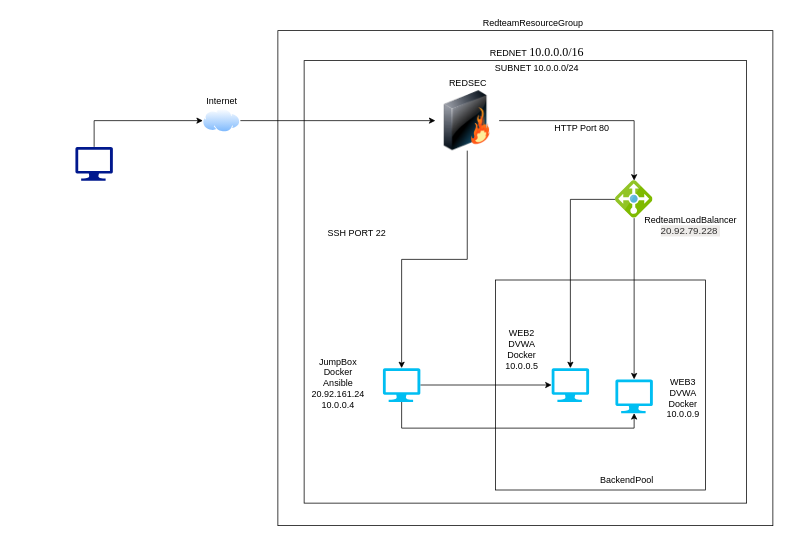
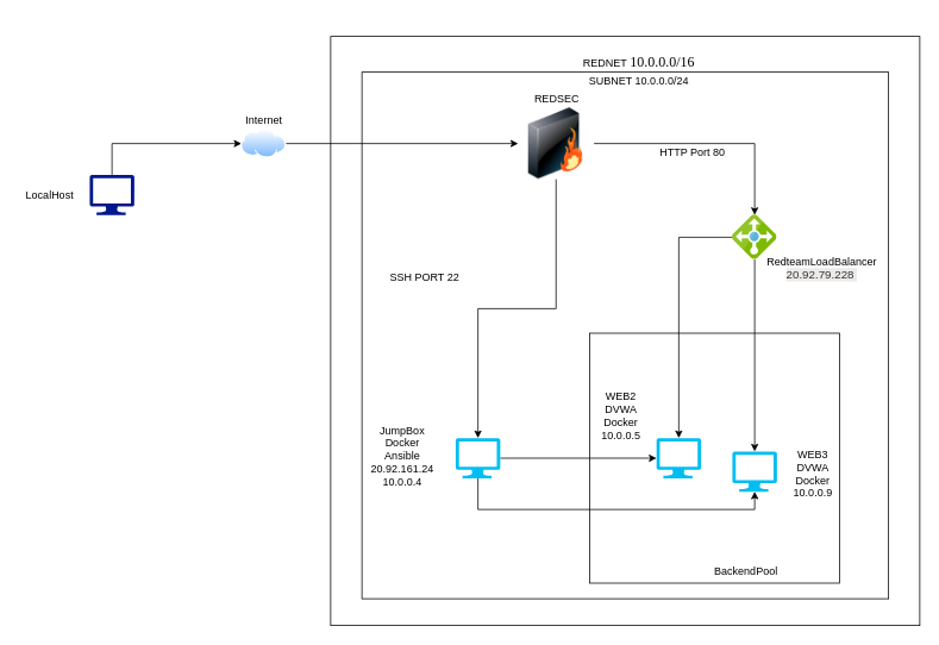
  <mxCell id="0" />
  <mxCell id="1" parent="0" />
  <mxCell id="2" value="" style="whiteSpace=wrap;html=1;aspect=fixed;" vertex="1" parent="1"><mxGeometry x="370" y="40" width="660" height="660" as="geometry" /></mxCell>
  <mxCell id="3" value="" style="whiteSpace=wrap;html=1;aspect=fixed;" vertex="1" parent="1"><mxGeometry x="405" y="80" width="590" height="590" as="geometry" /></mxCell>
  <mxCell id="4" value="" style="whiteSpace=wrap;html=1;aspect=fixed;" vertex="1" parent="1"><mxGeometry x="660" y="372.5" width="280" height="280" as="geometry" /></mxCell>
  <mxCell id="5" value="" style="verticalLabelPosition=bottom;html=1;verticalAlign=top;align=center;strokeColor=none;fillColor=#00BEF2;shape=mxgraph.azure.computer;pointerEvents=1;" vertex="1" parent="1"><mxGeometry x="820" y="505" width="50" height="45" as="geometry" /></mxCell>
  <mxCell id="6" value="" style="verticalLabelPosition=bottom;html=1;verticalAlign=top;align=center;strokeColor=none;fillColor=#00BEF2;shape=mxgraph.azure.computer;pointerEvents=1;" vertex="1" parent="1"><mxGeometry x="735" y="490" width="50" height="45" as="geometry" /></mxCell>
  <mxCell id="7" style="edgeStyle=orthogonalEdgeStyle;rounded=0;orthogonalLoop=1;jettySize=auto;html=1;exitX=1;exitY=0.5;exitDx=0;exitDy=0;exitPerimeter=0;entryX=0;entryY=0.5;entryDx=0;entryDy=0;entryPerimeter=0;" edge="1" parent="1" source="9" target="6"><mxGeometry relative="1" as="geometry" /></mxCell>
  <mxCell id="8" style="edgeStyle=orthogonalEdgeStyle;rounded=0;orthogonalLoop=1;jettySize=auto;html=1;exitX=0.5;exitY=1;exitDx=0;exitDy=0;exitPerimeter=0;entryX=0.5;entryY=1;entryDx=0;entryDy=0;entryPerimeter=0;" edge="1" parent="1" source="9" target="5"><mxGeometry relative="1" as="geometry" /></mxCell>
  <mxCell id="9" value="" style="verticalLabelPosition=bottom;html=1;verticalAlign=top;align=center;strokeColor=none;fillColor=#00BEF2;shape=mxgraph.azure.computer;pointerEvents=1;" vertex="1" parent="1"><mxGeometry x="510" y="490" width="50" height="45" as="geometry" /></mxCell>
  <mxCell id="10" style="edgeStyle=orthogonalEdgeStyle;rounded=0;orthogonalLoop=1;jettySize=auto;html=1;entryX=0.5;entryY=0;entryDx=0;entryDy=0;entryPerimeter=0;" edge="1" parent="1" source="12" target="6"><mxGeometry relative="1" as="geometry" /></mxCell>
  <mxCell id="11" style="edgeStyle=orthogonalEdgeStyle;rounded=0;orthogonalLoop=1;jettySize=auto;html=1;" edge="1" parent="1" source="12" target="5"><mxGeometry relative="1" as="geometry" /></mxCell>
  <mxCell id="12" value="" style="sketch=0;aspect=fixed;html=1;points=[];align=center;image;fontSize=12;image=img/lib/mscae/Load_Balancer_feature.svg;" vertex="1" parent="1"><mxGeometry x="820" y="240" width="50" height="50" as="geometry" /></mxCell>
  <mxCell id="13" style="edgeStyle=orthogonalEdgeStyle;rounded=0;orthogonalLoop=1;jettySize=auto;html=1;exitX=0.5;exitY=0;exitDx=0;exitDy=0;exitPerimeter=0;entryX=0;entryY=0.5;entryDx=0;entryDy=0;" edge="1" parent="1" source="14" target="19"><mxGeometry relative="1" as="geometry" /></mxCell>
  <mxCell id="14" value="" style="sketch=0;aspect=fixed;pointerEvents=1;shadow=0;dashed=0;html=1;strokeColor=none;labelPosition=center;verticalLabelPosition=bottom;verticalAlign=top;align=center;fillColor=#00188D;shape=mxgraph.azure.computer" vertex="1" parent="1"><mxGeometry x="100" y="195" width="50" height="45" as="geometry" /></mxCell>
  <mxCell id="15" style="edgeStyle=orthogonalEdgeStyle;rounded=0;orthogonalLoop=1;jettySize=auto;html=1;exitX=0.5;exitY=1;exitDx=0;exitDy=0;entryX=0.5;entryY=0;entryDx=0;entryDy=0;entryPerimeter=0;" edge="1" parent="1" source="17" target="9"><mxGeometry relative="1" as="geometry" /></mxCell>
  <mxCell id="16" style="edgeStyle=orthogonalEdgeStyle;rounded=0;orthogonalLoop=1;jettySize=auto;html=1;" edge="1" parent="1" source="17" target="12"><mxGeometry relative="1" as="geometry" /></mxCell>
  <mxCell id="17" value="" style="image;html=1;image=img/lib/clip_art/networking/Firewall_128x128.png" vertex="1" parent="1"><mxGeometry x="580" y="120" width="85" height="80" as="geometry" /></mxCell>
  <mxCell id="18" style="edgeStyle=orthogonalEdgeStyle;rounded=0;orthogonalLoop=1;jettySize=auto;html=1;exitX=1;exitY=0.5;exitDx=0;exitDy=0;entryX=0;entryY=0.5;entryDx=0;entryDy=0;" edge="1" parent="1" source="19" target="17"><mxGeometry relative="1" as="geometry" /></mxCell>
  <mxCell id="19" value="" style="aspect=fixed;perimeter=ellipsePerimeter;html=1;align=center;shadow=0;dashed=0;spacingTop=3;image;image=img/lib/active_directory/internet_cloud.svg;" vertex="1" parent="1"><mxGeometry x="270" y="144.25" width="50" height="31.5" as="geometry" /></mxCell>
- <mxCell id="20" value="RedteamResourceGroup" style="text;html=1;align=center;verticalAlign=middle;resizable=0;points=[];autosize=1;strokeColor=none;fillColor=none;" vertex="1" parent="1"><mxGeometry x="635" y="20" width="150" height="20" as="geometry" /></mxCell>
  <mxCell id="21" value="REDNET&amp;nbsp;&lt;span style=&quot;font-family: &amp;#34;times new roman&amp;#34; ; font-size: medium&quot;&gt;10.0.0.0/16&lt;/span&gt;&lt;br&gt;&amp;nbsp;" style="text;html=1;align=center;verticalAlign=middle;resizable=0;points=[];autosize=1;strokeColor=none;fillColor=none;" vertex="1" parent="1"><mxGeometry x="645" y="60" width="140" height="30" as="geometry" /></mxCell>
  <mxCell id="22" value="JumpBox&lt;br&gt;Docker&lt;br&gt;Ansible&lt;br&gt;20.92.161.24&lt;br&gt;10.0.0.4" style="text;html=1;align=center;verticalAlign=middle;resizable=0;points=[];autosize=1;strokeColor=none;fillColor=none;" vertex="1" parent="1"><mxGeometry x="405" y="470" width="90" height="80" as="geometry" /></mxCell>
  <mxCell id="23" value="WEB2&lt;br&gt;DVWA&lt;br&gt;Docker&lt;br&gt;10.0.0.5" style="text;html=1;align=center;verticalAlign=middle;resizable=0;points=[];autosize=1;strokeColor=none;fillColor=none;" vertex="1" parent="1"><mxGeometry x="665" y="435" width="60" height="60" as="geometry" /></mxCell>
  <mxCell id="24" value="WEB3&lt;br&gt;DVWA&lt;br&gt;Docker&lt;br&gt;10.0.0.9" style="text;html=1;align=center;verticalAlign=middle;resizable=0;points=[];autosize=1;strokeColor=none;fillColor=none;" vertex="1" parent="1"><mxGeometry x="880" y="500" width="60" height="60" as="geometry" /></mxCell>
  <mxCell id="25" value="BackendPool" style="text;html=1;align=center;verticalAlign=middle;resizable=0;points=[];autosize=1;strokeColor=none;fillColor=none;" vertex="1" parent="1"><mxGeometry x="790" y="630" width="90" height="20" as="geometry" /></mxCell>
  <mxCell id="26" value="RedteamLoadBalancer&lt;br&gt;&lt;span style=&quot;color: rgb(50 , 49 , 48) ; font-family: &amp;#34;az_ea_font&amp;#34; , &amp;#34;segoe ui&amp;#34; , &amp;#34;az_font&amp;#34; , , , &amp;#34;blinkmacsystemfont&amp;#34; , &amp;#34;roboto&amp;#34; , &amp;#34;oxygen&amp;#34; , &amp;#34;ubuntu&amp;#34; , &amp;#34;cantarell&amp;#34; , &amp;#34;open sans&amp;#34; , &amp;#34;helvetica neue&amp;#34; , sans-serif ; font-size: 13px ; text-align: left ; background-color: rgb(237 , 235 , 233)&quot;&gt;20.92.79.228&amp;nbsp;&lt;/span&gt;" style="text;html=1;align=center;verticalAlign=middle;resizable=0;points=[];autosize=1;strokeColor=none;fillColor=none;" vertex="1" parent="1"><mxGeometry x="850" y="285" width="140" height="30" as="geometry" /></mxCell>
  <mxCell id="27" value="REDSEC" style="text;html=1;align=center;verticalAlign=middle;resizable=0;points=[];autosize=1;strokeColor=none;fillColor=none;" vertex="1" parent="1"><mxGeometry x="587.5" y="100" width="70" height="20" as="geometry" /></mxCell>
+ <mxCell id="28" value="LocalHost" style="text;html=1;align=center;verticalAlign=middle;resizable=0;points=[];autosize=1;strokeColor=none;fillColor=none;" vertex="1" parent="1"><mxGeometry x="20" y="207.5" width="70" height="20" as="geometry" /></mxCell>
  <mxCell id="29" value="Internet" style="text;html=1;align=center;verticalAlign=middle;resizable=0;points=[];autosize=1;strokeColor=none;fillColor=none;" vertex="1" parent="1"><mxGeometry x="265" y="124.25" width="60" height="20" as="geometry" /></mxCell>
  <mxCell id="30" value="SSH PORT 22" style="text;html=1;align=center;verticalAlign=middle;resizable=0;points=[];autosize=1;strokeColor=none;fillColor=none;" vertex="1" parent="1"><mxGeometry x="430" y="300" width="90" height="20" as="geometry" /></mxCell>
  <mxCell id="31" value="HTTP Port 80" style="text;html=1;align=center;verticalAlign=middle;resizable=0;points=[];autosize=1;strokeColor=none;fillColor=none;" vertex="1" parent="1"><mxGeometry x="730" y="160" width="90" height="20" as="geometry" /></mxCell>
  <mxCell id="32" value="SUBNET 10.0.0.0/24" style="text;html=1;align=center;verticalAlign=middle;resizable=0;points=[];autosize=1;strokeColor=none;fillColor=none;" vertex="1" parent="1"><mxGeometry x="650" y="80" width="130" height="20" as="geometry" /></mxCell>
